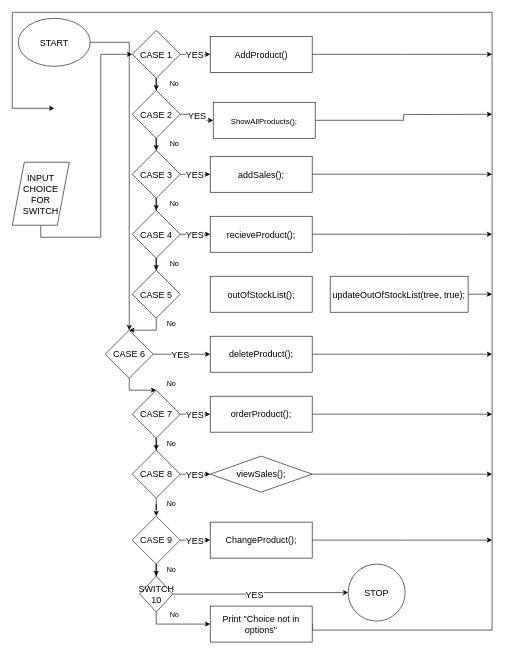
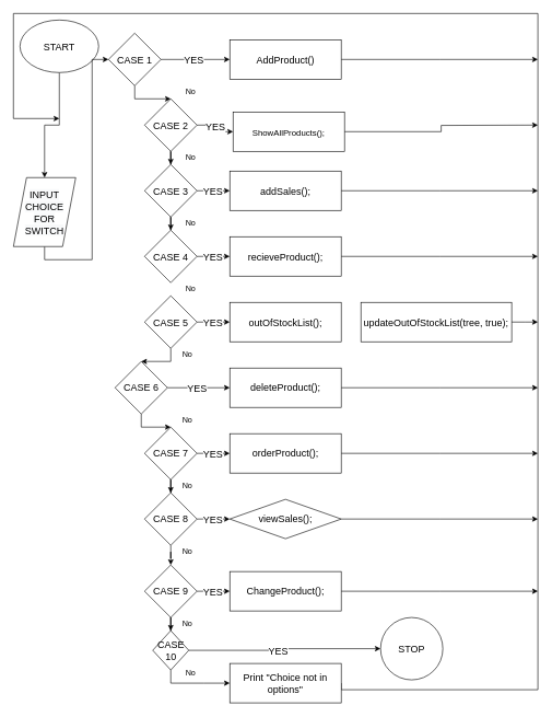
  <mxCell id="0" />
  <mxCell id="1" parent="0" />
- <mxCell id="2" value="" style="edgeStyle=orthogonalEdgeStyle;rounded=0;orthogonalLoop=1;jettySize=auto;html=1;fontSize=15;" parent="1" source="3" target="40" edge="1"><mxGeometry relative="1" as="geometry" /></mxCell>
+ <mxCell id="2" value="" style="edgeStyle=orthogonalEdgeStyle;rounded=0;orthogonalLoop=1;jettySize=auto;html=1;fontSize=15;" parent="1" source="3" target="5" edge="1"><mxGeometry relative="1" as="geometry" /></mxCell>
  <mxCell id="3" value="START" style="ellipse;whiteSpace=wrap;html=1;fontSize=15;" parent="1" vertex="1"><mxGeometry x="30" y="30" width="120" height="80" as="geometry" /></mxCell>
  <mxCell id="4" style="edgeStyle=orthogonalEdgeStyle;rounded=0;orthogonalLoop=1;jettySize=auto;html=1;exitX=0.5;exitY=1;exitDx=0;exitDy=0;fontSize=15;entryX=0;entryY=0.5;entryDx=0;entryDy=0;" parent="1" source="5" target="16" edge="1"><mxGeometry relative="1" as="geometry"><mxPoint x="310" y="80" as="targetPoint" /></mxGeometry></mxCell>
  <mxCell id="5" value="&#10;&#10;&lt;span style=&quot;color: rgb(0, 0, 0); font-family: helvetica; font-size: 15px; font-style: normal; font-weight: 400; letter-spacing: normal; text-align: center; text-indent: 0px; text-transform: none; word-spacing: 0px; background-color: rgb(248, 249, 250); display: inline; float: none;&quot;&gt;INPUT CHOICE FOR SWITCH&lt;/span&gt;&#10;&#10;" style="shape=parallelogram;perimeter=parallelogramPerimeter;whiteSpace=wrap;html=1;fixedSize=1;fontSize=15;" parent="1" vertex="1"><mxGeometry x="20" y="270" width="95" height="105" as="geometry" /></mxCell>
  <mxCell id="6" style="edgeStyle=orthogonalEdgeStyle;rounded=0;orthogonalLoop=1;jettySize=auto;html=1;fontSize=15;" parent="1" source="16" target="21" edge="1"><mxGeometry relative="1" as="geometry" /></mxCell>
  <mxCell id="7" style="edgeStyle=orthogonalEdgeStyle;rounded=0;orthogonalLoop=1;jettySize=auto;html=1;entryX=0.5;entryY=0;entryDx=0;entryDy=0;fontSize=15;" parent="1" source="21" target="26" edge="1"><mxGeometry relative="1" as="geometry" /></mxCell>
  <mxCell id="8" style="edgeStyle=orthogonalEdgeStyle;rounded=0;orthogonalLoop=1;jettySize=auto;html=1;entryX=0.5;entryY=0;entryDx=0;entryDy=0;fontSize=15;" parent="1" source="26" target="31" edge="1"><mxGeometry relative="1" as="geometry" /></mxCell>
- <mxCell id="9" style="edgeStyle=orthogonalEdgeStyle;rounded=0;orthogonalLoop=1;jettySize=auto;html=1;entryX=0.5;entryY=0;entryDx=0;entryDy=0;fontSize=15;" parent="1" source="31" target="36" edge="1"><mxGeometry relative="1" as="geometry" /></mxCell>
  <mxCell id="10" style="edgeStyle=orthogonalEdgeStyle;rounded=0;orthogonalLoop=1;jettySize=auto;html=1;fontSize=15;" parent="1" source="36" target="40" edge="1"><mxGeometry relative="1" as="geometry" /></mxCell>
  <mxCell id="11" style="edgeStyle=orthogonalEdgeStyle;rounded=0;orthogonalLoop=1;jettySize=auto;html=1;entryX=0.5;entryY=0;entryDx=0;entryDy=0;fontSize=15;" parent="1" source="40" target="45" edge="1"><mxGeometry relative="1" as="geometry" /></mxCell>
  <mxCell id="12" style="edgeStyle=orthogonalEdgeStyle;rounded=0;orthogonalLoop=1;jettySize=auto;html=1;fontSize=15;" parent="1" source="45" target="51" edge="1"><mxGeometry relative="1" as="geometry" /></mxCell>
  <mxCell id="13" style="edgeStyle=orthogonalEdgeStyle;rounded=0;orthogonalLoop=1;jettySize=auto;html=1;fontSize=15;entryX=0;entryY=0.5;entryDx=0;entryDy=0;" parent="1" source="58" target="55" edge="1"><mxGeometry relative="1" as="geometry"><mxPoint x="340" y="1050" as="targetPoint" /><Array as="points"><mxPoint x="310" y="1040" /><mxPoint x="310" y="1040" /></Array></mxGeometry></mxCell>
  <mxCell id="14" style="edgeStyle=orthogonalEdgeStyle;rounded=0;orthogonalLoop=1;jettySize=auto;html=1;exitX=1;exitY=0.5;exitDx=0;exitDy=0;entryX=0;entryY=0.5;entryDx=0;entryDy=0;fontSize=15;" parent="1" source="16" target="18" edge="1"><mxGeometry relative="1" as="geometry" /></mxCell>
  <mxCell id="15" value="YES" style="edgeLabel;html=1;align=center;verticalAlign=middle;resizable=0;points=[];fontSize=15;" parent="14" vertex="1" connectable="0"><mxGeometry x="-0.075" relative="1" as="geometry"><mxPoint as="offset" /></mxGeometry></mxCell>
- <mxCell id="16" value="CASE 1" style="rhombus;whiteSpace=wrap;html=1;fontSize=15;" parent="1" vertex="1"><mxGeometry x="220" y="50" width="80" height="80" as="geometry" /></mxCell>
+ <mxCell id="16" value="CASE 1" style="rhombus;whiteSpace=wrap;html=1;fontSize=15;" parent="1" vertex="1"><mxGeometry x="165" y="50" width="80" height="80" as="geometry" /></mxCell>
  <mxCell id="17" style="edgeStyle=orthogonalEdgeStyle;rounded=0;orthogonalLoop=1;jettySize=auto;html=1;" edge="1" parent="1" source="18"><mxGeometry relative="1" as="geometry"><mxPoint x="820" y="90" as="targetPoint" /></mxGeometry></mxCell>
  <mxCell id="18" value="AddProduct()" style="rounded=0;whiteSpace=wrap;html=1;fontSize=15;imageWidth=0;imageHeight=999;" parent="1" vertex="1"><mxGeometry x="350" y="60" width="170" height="60" as="geometry" /></mxCell>
  <mxCell id="19" style="edgeStyle=orthogonalEdgeStyle;rounded=0;orthogonalLoop=1;jettySize=auto;html=1;exitX=1;exitY=0.5;exitDx=0;exitDy=0;entryX=0;entryY=0.5;entryDx=0;entryDy=0;fontSize=15;" parent="1" source="21" target="23" edge="1"><mxGeometry relative="1" as="geometry" /></mxCell>
  <mxCell id="20" value="YES" style="edgeLabel;html=1;align=center;verticalAlign=middle;resizable=0;points=[];fontSize=15;" parent="19" vertex="1" connectable="0"><mxGeometry x="-0.075" relative="1" as="geometry"><mxPoint as="offset" /></mxGeometry></mxCell>
  <mxCell id="21" value="&lt;span&gt;CASE 2&lt;/span&gt;" style="rhombus;whiteSpace=wrap;html=1;fontSize=15;" parent="1" vertex="1"><mxGeometry x="220" y="150" width="80" height="80" as="geometry" /></mxCell>
  <mxCell id="22" style="edgeStyle=orthogonalEdgeStyle;rounded=0;orthogonalLoop=1;jettySize=auto;html=1;" edge="1" parent="1" source="23"><mxGeometry relative="1" as="geometry"><mxPoint x="820" y="190" as="targetPoint" /></mxGeometry></mxCell>
  <mxCell id="23" value="&lt;font style=&quot;font-size: 13px&quot;&gt;ShowAllProducts();&lt;/font&gt;" style="rounded=0;whiteSpace=wrap;html=1;fontSize=15;imageWidth=0;imageHeight=999;" parent="1" vertex="1"><mxGeometry x="355" y="170" width="170" height="60" as="geometry" /></mxCell>
  <mxCell id="24" style="edgeStyle=orthogonalEdgeStyle;rounded=0;orthogonalLoop=1;jettySize=auto;html=1;exitX=1;exitY=0.5;exitDx=0;exitDy=0;entryX=0;entryY=0.5;entryDx=0;entryDy=0;fontSize=15;" parent="1" source="26" target="28" edge="1"><mxGeometry relative="1" as="geometry" /></mxCell>
  <mxCell id="25" value="YES" style="edgeLabel;html=1;align=center;verticalAlign=middle;resizable=0;points=[];fontSize=15;" parent="24" vertex="1" connectable="0"><mxGeometry x="-0.075" relative="1" as="geometry"><mxPoint as="offset" /></mxGeometry></mxCell>
  <mxCell id="26" value="&lt;span&gt;CASE 3&lt;/span&gt;" style="rhombus;whiteSpace=wrap;html=1;fontSize=15;" parent="1" vertex="1"><mxGeometry x="220" y="250" width="80" height="80" as="geometry" /></mxCell>
  <mxCell id="27" style="edgeStyle=orthogonalEdgeStyle;rounded=0;orthogonalLoop=1;jettySize=auto;html=1;" edge="1" parent="1" source="28"><mxGeometry relative="1" as="geometry"><mxPoint x="820" y="290" as="targetPoint" /></mxGeometry></mxCell>
  <mxCell id="28" value="addSales();" style="rounded=0;whiteSpace=wrap;html=1;fontSize=15;imageWidth=0;imageHeight=999;" parent="1" vertex="1"><mxGeometry x="350" y="260" width="170" height="60" as="geometry" /></mxCell>
  <mxCell id="29" style="edgeStyle=orthogonalEdgeStyle;rounded=0;orthogonalLoop=1;jettySize=auto;html=1;exitX=1;exitY=0.5;exitDx=0;exitDy=0;entryX=0;entryY=0.5;entryDx=0;entryDy=0;fontSize=15;" parent="1" source="31" target="33" edge="1"><mxGeometry relative="1" as="geometry" /></mxCell>
  <mxCell id="30" value="YES" style="edgeLabel;html=1;align=center;verticalAlign=middle;resizable=0;points=[];fontSize=15;" parent="29" vertex="1" connectable="0"><mxGeometry x="-0.075" relative="1" as="geometry"><mxPoint as="offset" /></mxGeometry></mxCell>
  <mxCell id="31" value="&lt;span&gt;CASE 4&lt;/span&gt;" style="rhombus;whiteSpace=wrap;html=1;fontSize=15;" parent="1" vertex="1"><mxGeometry x="220" y="350" width="80" height="80" as="geometry" /></mxCell>
  <mxCell id="32" style="edgeStyle=orthogonalEdgeStyle;rounded=0;orthogonalLoop=1;jettySize=auto;html=1;" edge="1" parent="1" source="33"><mxGeometry relative="1" as="geometry"><mxPoint x="820" y="390" as="targetPoint" /></mxGeometry></mxCell>
  <mxCell id="33" value="recieveProduct();" style="rounded=0;whiteSpace=wrap;html=1;fontSize=15;imageWidth=0;imageHeight=999;" parent="1" vertex="1"><mxGeometry x="350" y="360" width="170" height="60" as="geometry" /></mxCell>
+ <mxCell id="34" style="edgeStyle=orthogonalEdgeStyle;rounded=0;orthogonalLoop=1;jettySize=auto;html=1;exitX=1;exitY=0.5;exitDx=0;exitDy=0;entryX=0;entryY=0.5;entryDx=0;entryDy=0;fontSize=15;" parent="1" source="36" target="37" edge="1"><mxGeometry relative="1" as="geometry" /></mxCell>
+ <mxCell id="35" value="YES" style="edgeLabel;html=1;align=center;verticalAlign=middle;resizable=0;points=[];fontSize=15;" parent="34" vertex="1" connectable="0"><mxGeometry x="-0.075" relative="1" as="geometry"><mxPoint as="offset" /></mxGeometry></mxCell>
  <mxCell id="36" value="&lt;span&gt;CASE 5&lt;/span&gt;" style="rhombus;whiteSpace=wrap;html=1;fontSize=15;" parent="1" vertex="1"><mxGeometry x="220" y="450" width="80" height="80" as="geometry" /></mxCell>
  <mxCell id="37" value="outOfStockList();" style="rounded=0;whiteSpace=wrap;html=1;fontSize=15;imageWidth=0;imageHeight=999;" parent="1" vertex="1"><mxGeometry x="350" y="460" width="170" height="60" as="geometry" /></mxCell>
  <mxCell id="38" style="edgeStyle=orthogonalEdgeStyle;rounded=0;orthogonalLoop=1;jettySize=auto;html=1;exitX=1;exitY=0.5;exitDx=0;exitDy=0;entryX=0;entryY=0.5;entryDx=0;entryDy=0;fontSize=15;" parent="1" source="40" target="42" edge="1"><mxGeometry relative="1" as="geometry" /></mxCell>
  <mxCell id="39" value="YES" style="edgeLabel;html=1;align=center;verticalAlign=middle;resizable=0;points=[];fontSize=15;" parent="38" vertex="1" connectable="0"><mxGeometry x="-0.075" relative="1" as="geometry"><mxPoint as="offset" /></mxGeometry></mxCell>
  <mxCell id="40" value="&lt;span&gt;CASE 6&lt;/span&gt;" style="rhombus;whiteSpace=wrap;html=1;fontSize=15;" parent="1" vertex="1"><mxGeometry x="175" y="550" width="80" height="80" as="geometry" /></mxCell>
  <mxCell id="41" style="edgeStyle=orthogonalEdgeStyle;rounded=0;orthogonalLoop=1;jettySize=auto;html=1;" edge="1" parent="1" source="42"><mxGeometry relative="1" as="geometry"><mxPoint x="820" y="590" as="targetPoint" /></mxGeometry></mxCell>
  <mxCell id="42" value="&lt;span&gt;deleteProduct();&lt;/span&gt;" style="rounded=0;whiteSpace=wrap;html=1;fontSize=15;imageWidth=0;imageHeight=999;" parent="1" vertex="1"><mxGeometry x="350" y="560" width="170" height="60" as="geometry" /></mxCell>
  <mxCell id="43" style="edgeStyle=orthogonalEdgeStyle;rounded=0;orthogonalLoop=1;jettySize=auto;html=1;exitX=1;exitY=0.5;exitDx=0;exitDy=0;entryX=0;entryY=0.5;entryDx=0;entryDy=0;fontSize=15;" parent="1" source="45" target="47" edge="1"><mxGeometry relative="1" as="geometry" /></mxCell>
  <mxCell id="44" value="YES" style="edgeLabel;html=1;align=center;verticalAlign=middle;resizable=0;points=[];fontSize=15;" parent="43" vertex="1" connectable="0"><mxGeometry x="-0.075" relative="1" as="geometry"><mxPoint as="offset" /></mxGeometry></mxCell>
  <mxCell id="45" value="&lt;span&gt;CASE 7&lt;/span&gt;" style="rhombus;whiteSpace=wrap;html=1;fontSize=15;" parent="1" vertex="1"><mxGeometry x="220" y="650" width="80" height="80" as="geometry" /></mxCell>
  <mxCell id="46" style="edgeStyle=orthogonalEdgeStyle;rounded=0;orthogonalLoop=1;jettySize=auto;html=1;" edge="1" parent="1" source="47"><mxGeometry relative="1" as="geometry"><mxPoint x="820" y="690" as="targetPoint" /></mxGeometry></mxCell>
  <mxCell id="47" value="&lt;span&gt;orderProduct();&lt;/span&gt;" style="rounded=0;whiteSpace=wrap;html=1;fontSize=15;imageWidth=0;imageHeight=999;" parent="1" vertex="1"><mxGeometry x="350" y="660" width="170" height="60" as="geometry" /></mxCell>
  <mxCell id="48" style="edgeStyle=orthogonalEdgeStyle;rounded=0;orthogonalLoop=1;jettySize=auto;html=1;exitX=1;exitY=0.5;exitDx=0;exitDy=0;entryX=0;entryY=0.5;entryDx=0;entryDy=0;fontSize=15;" parent="1" source="51" target="53" edge="1"><mxGeometry relative="1" as="geometry" /></mxCell>
  <mxCell id="49" value="YES" style="edgeLabel;html=1;align=center;verticalAlign=middle;resizable=0;points=[];fontSize=15;" parent="48" vertex="1" connectable="0"><mxGeometry x="-0.075" relative="1" as="geometry"><mxPoint as="offset" /></mxGeometry></mxCell>
  <mxCell id="50" value="" style="edgeStyle=orthogonalEdgeStyle;rounded=0;orthogonalLoop=1;jettySize=auto;html=1;" edge="1" parent="1" source="51" target="65"><mxGeometry relative="1" as="geometry" /></mxCell>
  <mxCell id="51" value="&lt;span&gt;CASE 8&lt;/span&gt;" style="rhombus;whiteSpace=wrap;html=1;fontSize=15;" parent="1" vertex="1"><mxGeometry x="220" y="750" width="80" height="80" as="geometry" /></mxCell>
  <mxCell id="52" style="edgeStyle=orthogonalEdgeStyle;rounded=0;orthogonalLoop=1;jettySize=auto;html=1;" edge="1" parent="1" source="53"><mxGeometry relative="1" as="geometry"><mxPoint x="820" y="790" as="targetPoint" /></mxGeometry></mxCell>
  <mxCell id="53" value="viewSales();" style="rhombus;whiteSpace=wrap;html=1;fontSize=15;imageWidth=0;imageHeight=999;" parent="1" vertex="1"><mxGeometry x="350" y="760" width="170" height="60" as="geometry" /></mxCell>
  <mxCell id="54" style="edgeStyle=orthogonalEdgeStyle;rounded=0;orthogonalLoop=1;jettySize=auto;html=1;exitX=1;exitY=0.5;exitDx=0;exitDy=0;fontSize=15;" parent="1" source="55" edge="1"><mxGeometry relative="1" as="geometry"><mxPoint x="90" y="180" as="targetPoint" /><Array as="points"><mxPoint x="520" y="1050" /><mxPoint x="820" y="1050" /><mxPoint x="820" y="20" /><mxPoint x="20" y="20" /><mxPoint x="20" y="180" /></Array></mxGeometry></mxCell>
  <mxCell id="55" value="Print &quot;Choice not in options&quot;" style="rounded=0;whiteSpace=wrap;html=1;fontSize=15;imageWidth=0;imageHeight=999;" parent="1" vertex="1"><mxGeometry x="350" y="1010" width="170" height="60" as="geometry" /></mxCell>
  <mxCell id="56" style="edgeStyle=orthogonalEdgeStyle;rounded=0;orthogonalLoop=1;jettySize=auto;html=1;exitX=1;exitY=0.5;exitDx=0;exitDy=0;fontSize=15;entryX=0;entryY=0.5;entryDx=0;entryDy=0;" parent="1" source="58" target="59" edge="1"><mxGeometry relative="1" as="geometry"><mxPoint x="370" y="1000" as="targetPoint" /></mxGeometry></mxCell>
  <mxCell id="57" value="YES" style="edgeLabel;html=1;align=center;verticalAlign=middle;resizable=0;points=[];fontSize=15;" parent="56" vertex="1" connectable="0"><mxGeometry x="-0.075" relative="1" as="geometry"><mxPoint as="offset" /></mxGeometry></mxCell>
- <mxCell id="58" value="&lt;span&gt;SWITCH 10&lt;/span&gt;" style="rhombus;whiteSpace=wrap;html=1;fontSize=15;" parent="1" vertex="1"><mxGeometry x="232.5" y="960" width="55" height="60" as="geometry" /></mxCell>
+ <mxCell id="58" value="&lt;span&gt;CASE 10&lt;/span&gt;" style="rhombus;whiteSpace=wrap;html=1;fontSize=15;" parent="1" vertex="1"><mxGeometry x="232.5" y="960" width="55" height="60" as="geometry" /></mxCell>
  <mxCell id="59" value="STOP" style="ellipse;whiteSpace=wrap;html=1;aspect=fixed;fontSize=15;" parent="1" vertex="1"><mxGeometry x="580" y="940" width="95" height="95" as="geometry" /></mxCell>
  <mxCell id="60" style="edgeStyle=orthogonalEdgeStyle;rounded=0;orthogonalLoop=1;jettySize=auto;html=1;" edge="1" parent="1" source="61"><mxGeometry relative="1" as="geometry"><mxPoint x="820" y="490" as="targetPoint" /></mxGeometry></mxCell>
  <mxCell id="61" value="updateOutOfStockList(tree, true);" style="rounded=0;whiteSpace=wrap;html=1;fontSize=15;imageWidth=0;imageHeight=999;" parent="1" vertex="1"><mxGeometry x="550" y="460" width="230" height="60" as="geometry" /></mxCell>
  <mxCell id="62" style="edgeStyle=orthogonalEdgeStyle;rounded=0;orthogonalLoop=1;jettySize=auto;html=1;exitX=1;exitY=0.5;exitDx=0;exitDy=0;entryX=0;entryY=0.5;entryDx=0;entryDy=0;fontSize=15;" edge="1" parent="1" source="65" target="67"><mxGeometry relative="1" as="geometry" /></mxCell>
  <mxCell id="63" value="YES" style="edgeLabel;html=1;align=center;verticalAlign=middle;resizable=0;points=[];fontSize=15;" vertex="1" connectable="0" parent="62"><mxGeometry x="-0.075" relative="1" as="geometry"><mxPoint as="offset" /></mxGeometry></mxCell>
  <mxCell id="64" value="" style="edgeStyle=orthogonalEdgeStyle;rounded=0;orthogonalLoop=1;jettySize=auto;html=1;" edge="1" parent="1" source="65" target="58"><mxGeometry relative="1" as="geometry" /></mxCell>
  <mxCell id="65" value="&lt;span&gt;CASE 9&lt;/span&gt;" style="rhombus;whiteSpace=wrap;html=1;fontSize=15;" vertex="1" parent="1"><mxGeometry x="220" y="860" width="80" height="80" as="geometry" /></mxCell>
  <mxCell id="66" style="edgeStyle=orthogonalEdgeStyle;rounded=0;orthogonalLoop=1;jettySize=auto;html=1;" edge="1" parent="1" source="67"><mxGeometry relative="1" as="geometry"><mxPoint x="820" y="900" as="targetPoint" /></mxGeometry></mxCell>
  <mxCell id="67" value="ChangeProduct();" style="rounded=0;whiteSpace=wrap;html=1;fontSize=15;imageWidth=0;imageHeight=999;" vertex="1" parent="1"><mxGeometry x="350" y="870" width="170" height="60" as="geometry" /></mxCell>
  <mxCell id="68" value="No" style="text;html=1;align=center;verticalAlign=middle;resizable=0;points=[];autosize=1;" vertex="1" parent="1"><mxGeometry x="275" y="130" width="30" height="20" as="geometry" /></mxCell>
  <mxCell id="69" value="No" style="text;html=1;align=center;verticalAlign=middle;resizable=0;points=[];autosize=1;" vertex="1" parent="1"><mxGeometry x="275" y="230" width="30" height="20" as="geometry" /></mxCell>
  <mxCell id="70" value="No" style="text;html=1;align=center;verticalAlign=middle;resizable=0;points=[];autosize=1;" vertex="1" parent="1"><mxGeometry x="275" y="330" width="30" height="20" as="geometry" /></mxCell>
  <mxCell id="71" value="No" style="text;html=1;align=center;verticalAlign=middle;resizable=0;points=[];autosize=1;" vertex="1" parent="1"><mxGeometry x="275" y="430" width="30" height="20" as="geometry" /></mxCell>
  <mxCell id="72" value="No" style="text;html=1;align=center;verticalAlign=middle;resizable=0;points=[];autosize=1;" vertex="1" parent="1"><mxGeometry x="270" y="530" width="30" height="20" as="geometry" /></mxCell>
  <mxCell id="73" value="No" style="text;html=1;align=center;verticalAlign=middle;resizable=0;points=[];autosize=1;" vertex="1" parent="1"><mxGeometry x="270" y="630" width="30" height="20" as="geometry" /></mxCell>
  <mxCell id="74" value="No" style="text;html=1;align=center;verticalAlign=middle;resizable=0;points=[];autosize=1;" vertex="1" parent="1"><mxGeometry x="270" y="730" width="30" height="20" as="geometry" /></mxCell>
  <mxCell id="75" value="No" style="text;html=1;align=center;verticalAlign=middle;resizable=0;points=[];autosize=1;" vertex="1" parent="1"><mxGeometry x="270" y="830" width="30" height="20" as="geometry" /></mxCell>
  <mxCell id="76" value="No" style="text;html=1;align=center;verticalAlign=middle;resizable=0;points=[];autosize=1;" vertex="1" parent="1"><mxGeometry x="270" y="940" width="30" height="20" as="geometry" /></mxCell>
  <mxCell id="77" value="No" style="text;html=1;align=center;verticalAlign=middle;resizable=0;points=[];autosize=1;" vertex="1" parent="1"><mxGeometry x="275" y="1015" width="30" height="20" as="geometry" /></mxCell>
